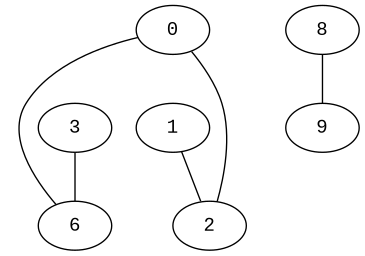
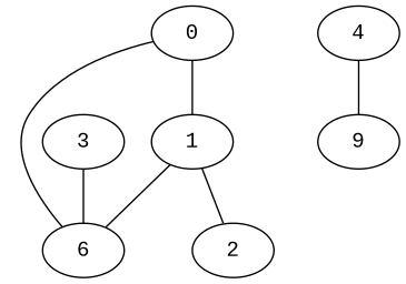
  graph {
    fontname="Liberation Mono"
    node [fontname="Liberation Mono"]
    edge [fontname="Liberation Mono"]
    0
    1
    6
    2
-   8
+   8 [label=4]
    9
    3
-   0 -- 2
+   0 -- 1
    0 -- 6
+   1 -- 6
    1 -- 2
    8 -- 9
    3 -- 6
  }
